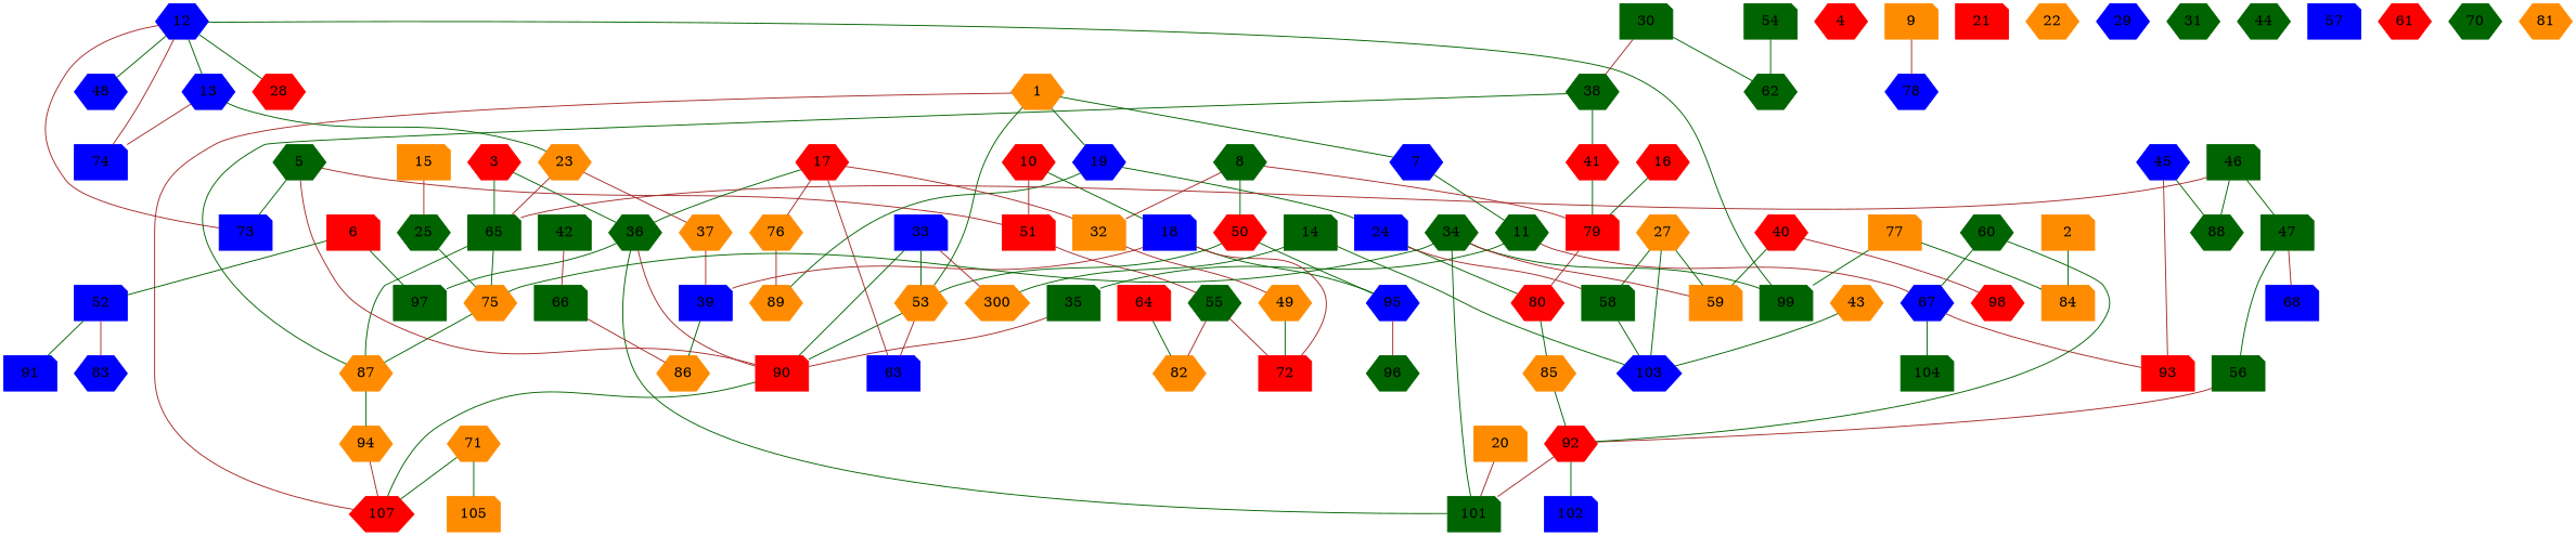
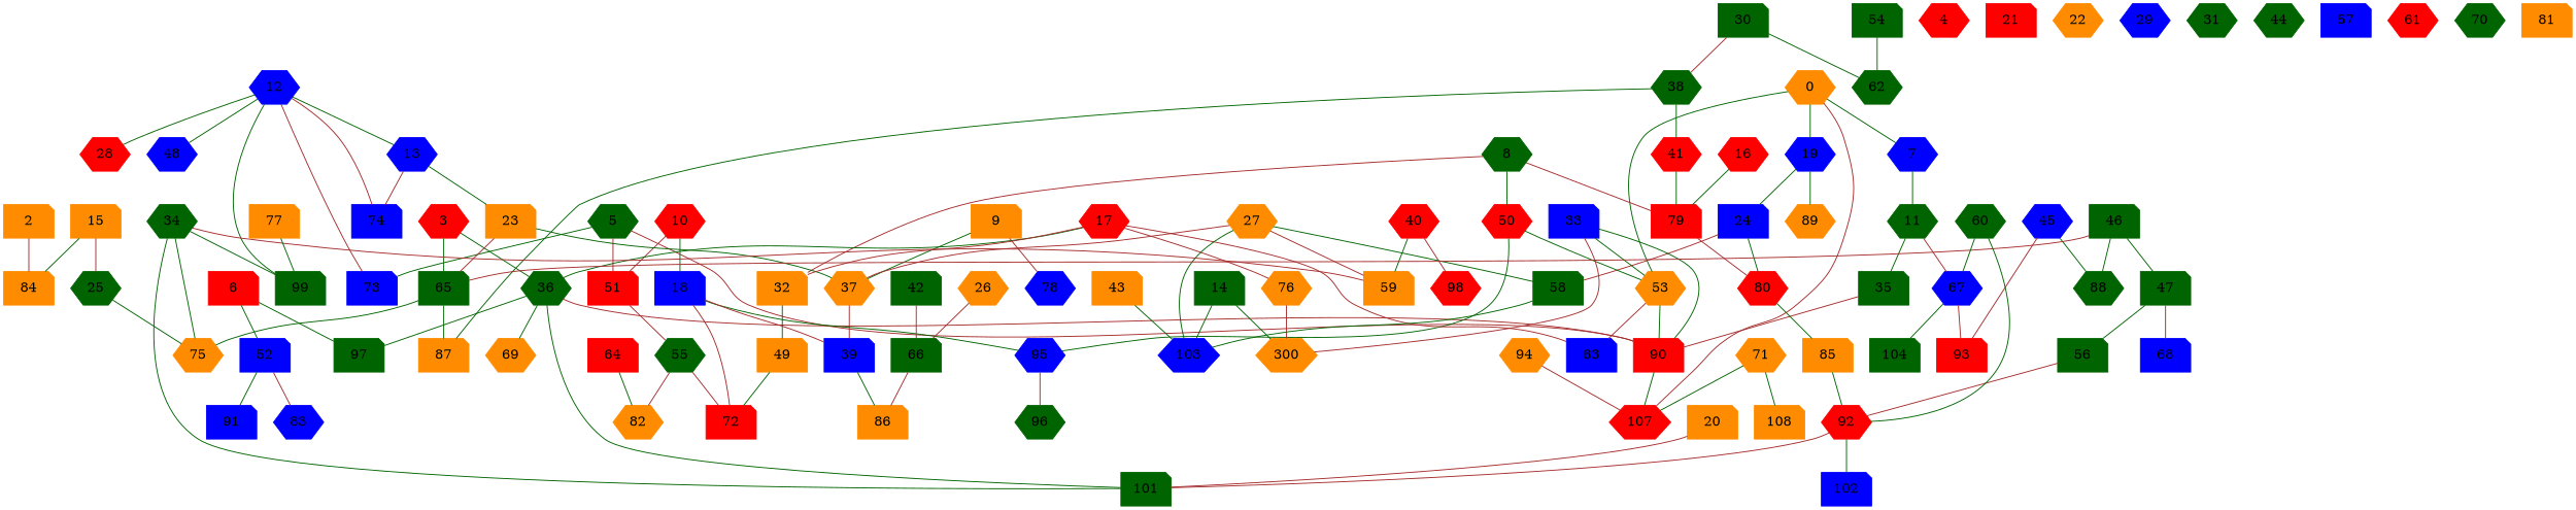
  graph {
    node [color=darkorange shape=hexagon style=filled]
    edge [color=darkgreen]
    7 [color=blue]
-   1
+   1 [label=0]
    19 [color=blue]
    53
    107 [color=red]
    11 [color=darkgreen]
    24 [color=blue shape=note]
    89
    90 [color=red shape=note]
    63 [color=blue shape=note]
    2 [shape=note]
    84 [shape=note]
    3 [color=red]
    36 [color=darkgreen]
    65 [color=darkgreen shape=note]
    97 [color=darkgreen shape=note]
    101 [color=darkgreen shape=note]
+   69
    75
-   87
+   87 [shape=note]
    4 [color=red]
    5 [color=darkgreen]
    51 [color=red shape=note]
    73 [color=blue shape=note]
    55 [color=darkgreen]
    6 [color=red shape=note]
    52 [color=blue shape=note]
    83 [color=blue]
    91 [color=blue shape=note]
    35 [color=darkgreen shape=note]
    67 [color=blue]
    8 [color=darkgreen]
    32 [shape=note]
    50 [color=red]
    79 [color=red shape=note]
-   49
+   49 [shape=note]
    95 [color=blue]
    80 [color=red]
    9 [shape=note]
    37
    78 [color=blue]
    39 [color=blue shape=note]
    10 [color=red]
    18 [color=blue shape=note]
    72 [color=red shape=note]
    93 [color=red shape=note]
    104 [color=darkgreen shape=note]
    12 [color=blue]
    13 [color=blue]
    28 [color=red]
    48 [color=blue]
    74 [color=blue shape=note]
    99 [color=darkgreen shape=note]
-   23
+   23 [shape=note]
    14 [color=darkgreen shape=note]
    n56 [label=300]
    103 [color=blue]
    15 [shape=note]
    25 [color=darkgreen]
    16 [color=red]
    17 [color=red]
    76
-   86
+   86 [shape=note]
    96 [color=darkgreen]
    58 [color=darkgreen shape=note]
    20 [shape=note]
    21 [color=red shape=note]
    22
-   85
+   85 [shape=note]
    66 [color=darkgreen shape=note]
+   26
    27
    59 [shape=note]
    29 [color=blue]
    30 [color=darkgreen shape=note]
    38 [color=darkgreen]
    62 [color=darkgreen]
    41 [color=red]
    31 [color=darkgreen]
    33 [color=blue shape=note]
    34 [color=darkgreen]
    94
    40 [color=red]
    98 [color=red]
    42 [color=darkgreen shape=note]
-   43
+   43 [shape=note]
    44 [color=darkgreen]
    45 [color=blue]
    88 [color=darkgreen]
    46 [color=darkgreen shape=note]
    47 [color=darkgreen shape=note]
    56 [color=darkgreen shape=note]
    68 [color=blue shape=note]
    92 [color=red]
    82
    54 [color=darkgreen shape=note]
    102 [color=blue shape=note]
    57 [color=blue shape=note]
    60 [color=darkgreen]
    61 [color=red]
    64 [color=red shape=note]
    70 [color=darkgreen]
    71
-   105 [shape=note]
+   105 [shape=note label=108]
    77 [shape=note]
-   81
+   81 [shape=note]
    7 -- 11
    1 -- 7
    1 -- 19
    1 -- 53
    1 -- 107 [color=brown]
    19 -- 24
    19 -- 89
    53 -- 90
    53 -- 63 [color=brown]
    11 -- 35
    11 -- 67 [color=brown]
    24 -- 80
    24 -- 58 [color=brown]
    90 -- 107
-   2 -- 84
+   2 -- 84 [color=brown]
    3 -- 36
    3 -- 65
    36 -- 90 [color=brown]
    36 -- 97
    36 -- 101
+   36 -- 69
    65 -- 75
    65 -- 87
-   75 -- 87
-   87 -- 94
    5 -- 90 [color=brown]
    5 -- 51 [color=brown]
    5 -- 73
    51 -- 55 [color=brown]
    55 -- 72 [color=brown]
    55 -- 82 [color=brown]
    6 -- 97
    6 -- 52
    52 -- 83 [color=brown]
    52 -- 91
    35 -- 90 [color=brown]
    67 -- 93 [color=brown]
    67 -- 104
    8 -- 32 [color=brown]
    8 -- 50
    8 -- 79 [color=brown]
-   32 -- 49 [color=brown]
+   32 -- 49
    50 -- 53
    50 -- 95
    79 -- 80 [color=brown]
    49 -- 72
    95 -- 96 [color=brown]
    80 -- 85
+   9 -- 37
    9 -- 78 [color=brown]
    37 -- 39 [color=brown]
    39 -- 86
    10 -- 51 [color=brown]
    10 -- 18
    18 -- 95
    18 -- 39 [color=brown]
    18 -- 72 [color=brown]
    12 -- 73 [color=brown]
    12 -- 13
    12 -- 28
    12 -- 48
    12 -- 74 [color=brown]
    12 -- 99
    13 -- 74 [color=brown]
    13 -- 23
    23 -- 65 [color=brown]
-   23 -- 37 [color=brown]
+   23 -- 37
    14 -- n56
    14 -- 103
-   77 -- 84
+   15 -- 84
    15 -- 25 [color=brown]
    25 -- 75
    16 -- 79
    17 -- 63 [color=brown]
    17 -- 36
    17 -- 32 [color=brown]
    17 -- 76 [color=brown]
-   76 -- 89 [color=brown]
+   76 -- n56 [color=brown]
    58 -- 103
    20 -- 101 [color=brown]
    85 -- 92
    66 -- 86 [color=brown]
+   26 -- 66 [color=brown]
+   27 -- 37 [color=brown]
    27 -- 103
    27 -- 58
-   27 -- 59
+   27 -- 59 [color=brown]
    30 -- 38 [color=brown]
    30 -- 62
    38 -- 87
    38 -- 41
    41 -- 79
    33 -- 53
    33 -- 90
    33 -- n56 [color=brown]
    34 -- 101
    34 -- 75
    34 -- 99
    34 -- 59 [color=brown]
    94 -- 107 [color=brown]
    40 -- 59
    40 -- 98 [color=brown]
    42 -- 66 [color=brown]
    43 -- 103
    45 -- 93 [color=brown]
    45 -- 88
    46 -- 65 [color=brown]
    46 -- 88
    46 -- 47
    47 -- 56
    47 -- 68 [color=brown]
    56 -- 92 [color=brown]
    92 -- 101 [color=brown]
    92 -- 102
    54 -- 62
    60 -- 67
    60 -- 92
    64 -- 82
    71 -- 107
    71 -- 105
    77 -- 99
  }
